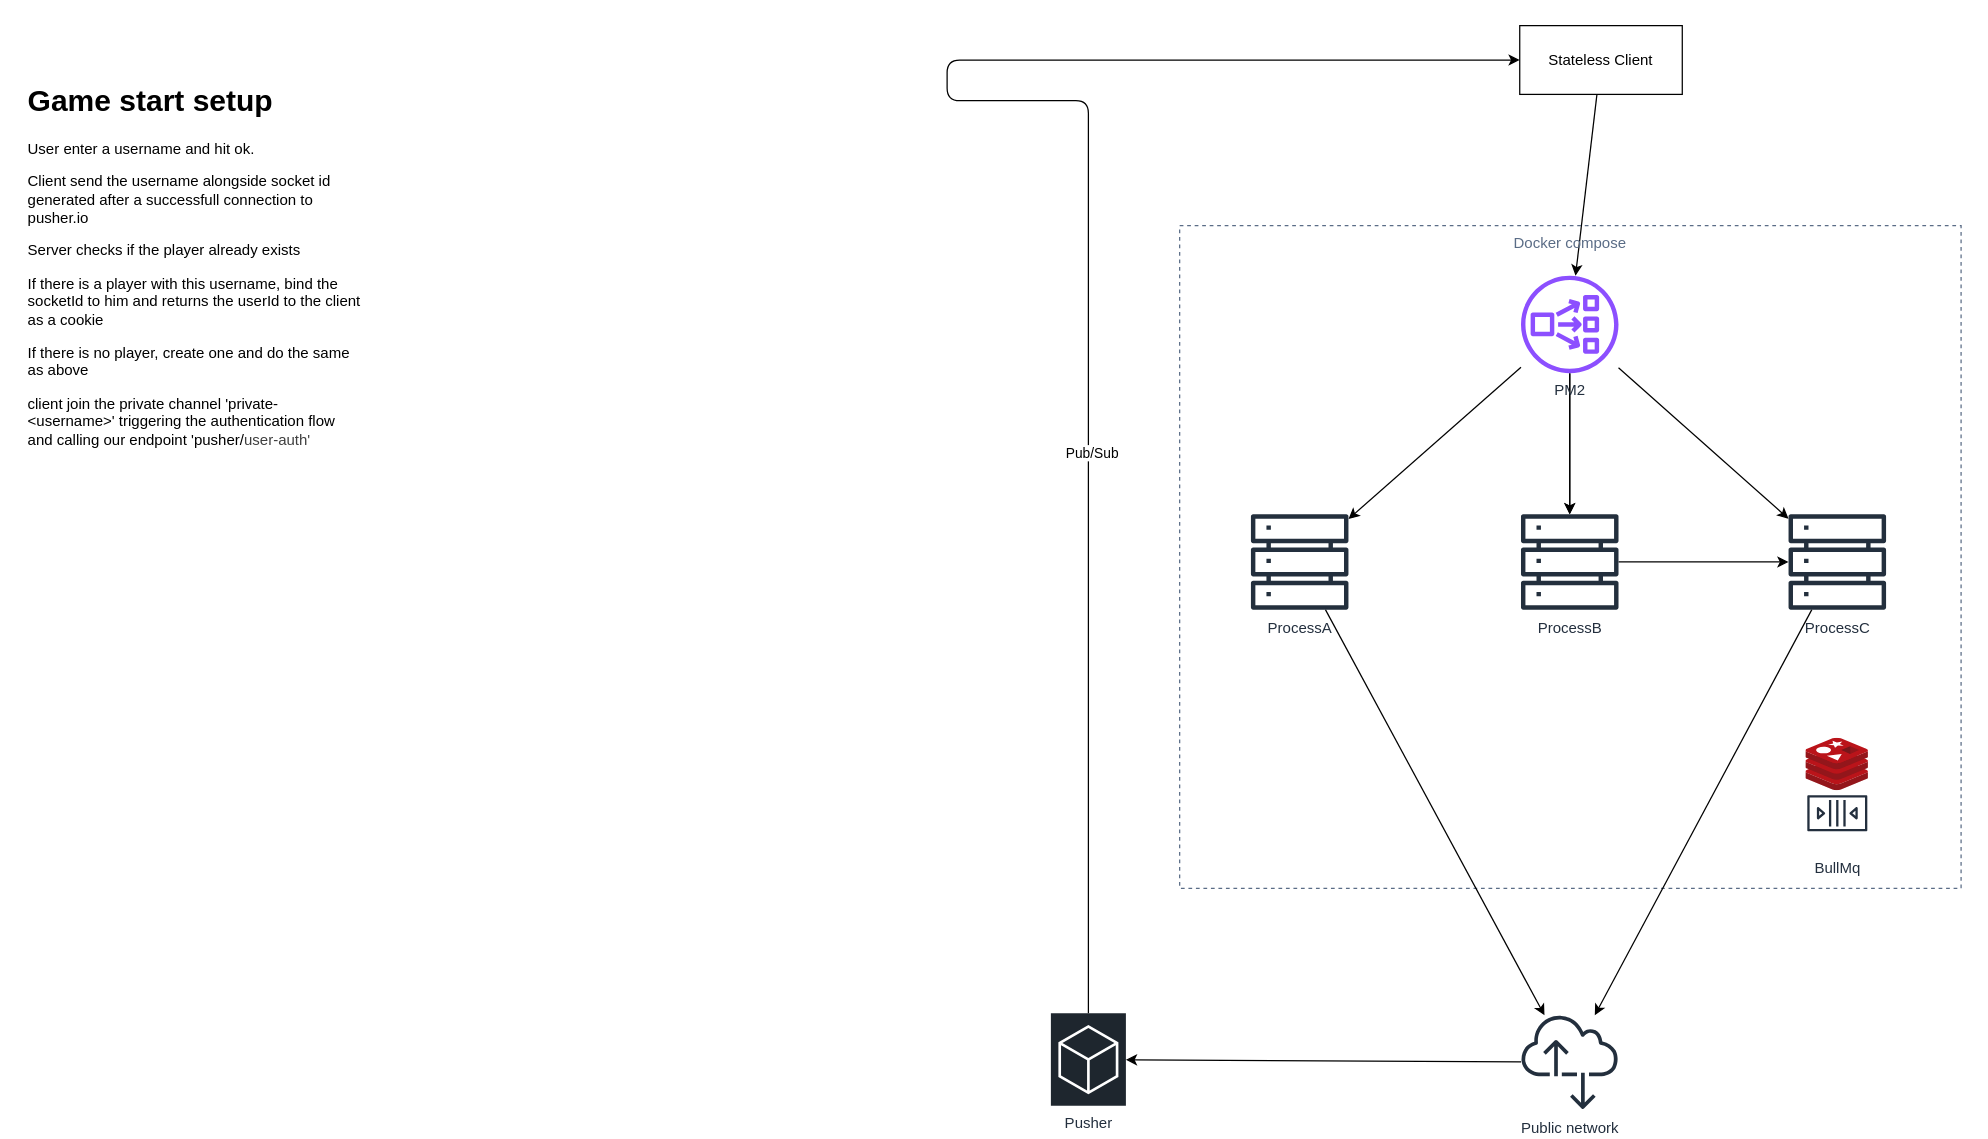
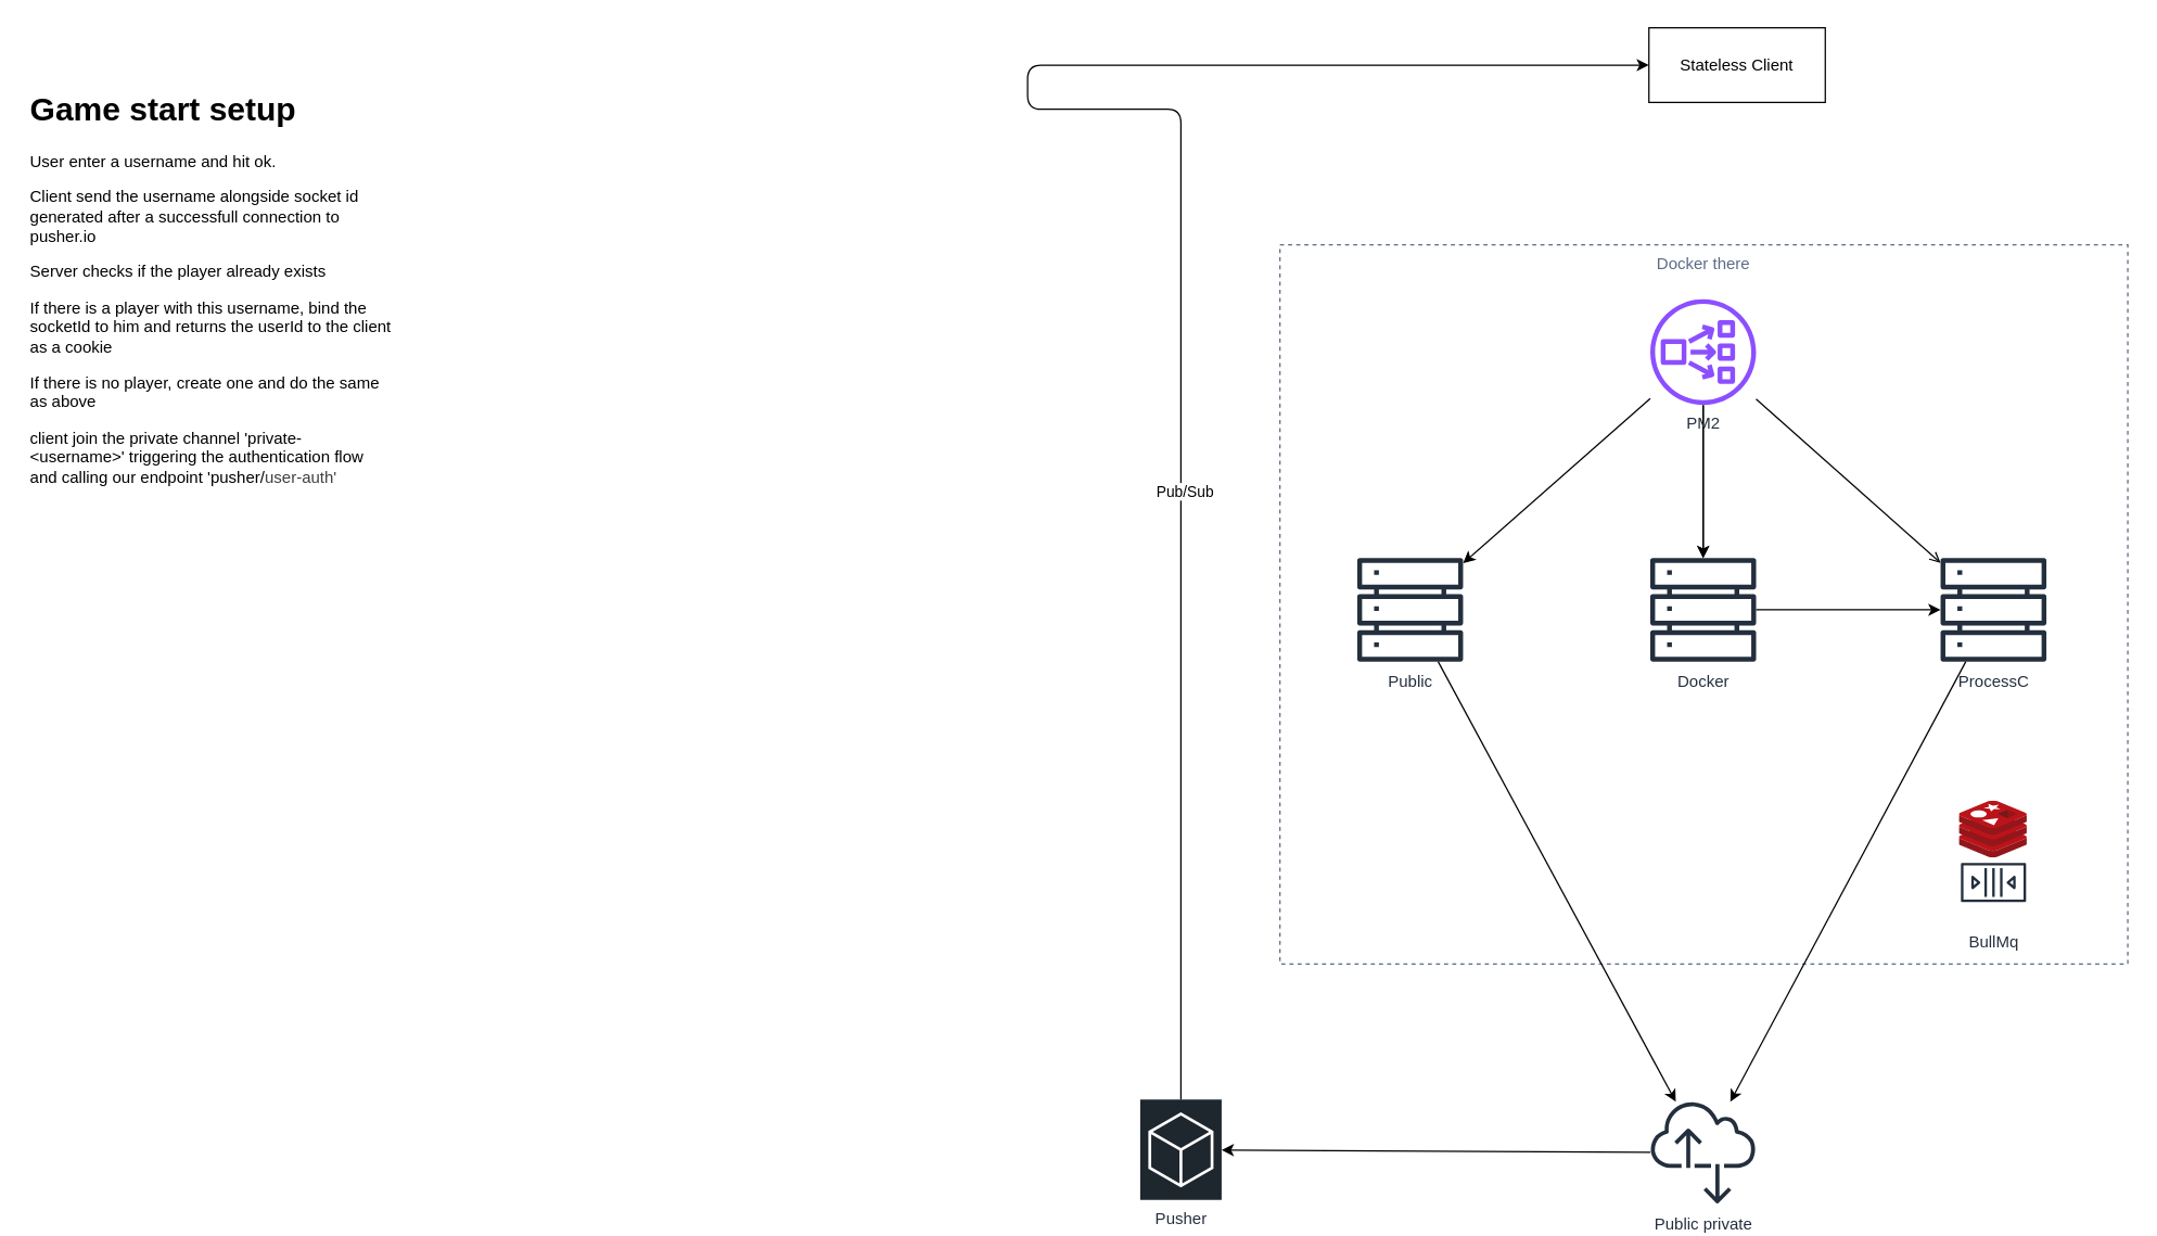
  <mxCell id="0" />
  <mxCell id="1" parent="0" />
- <mxCell id="2" style="edgeStyle=none;html=1;" parent="1" source="3" target="9" edge="1"><mxGeometry relative="1" as="geometry" /></mxCell>
  <mxCell id="3" value="Stateless Client" style="whiteSpace=wrap;html=1;aspect=fixed;" parent="1" vertex="1"><mxGeometry x="1215" y="20" width="130" height="55" as="geometry" /></mxCell>
- <mxCell id="4" value="Docker compose" style="fillColor=none;strokeColor=#5A6C86;dashed=1;verticalAlign=top;fontStyle=0;fontColor=#5A6C86;whiteSpace=wrap;html=1;" parent="1" vertex="1"><mxGeometry x="943" y="180" width="625" height="530" as="geometry" /></mxCell>
- <mxCell id="5" style="edgeStyle=none;html=1;" parent="1" source="9" target="13" edge="1"><mxGeometry relative="1" as="geometry" /></mxCell>
+ <mxCell id="4" value="Docker there" style="fillColor=none;strokeColor=#5A6C86;dashed=1;verticalAlign=top;fontStyle=0;fontColor=#5A6C86;whiteSpace=wrap;html=1;" parent="1" vertex="1"><mxGeometry x="943" y="180" width="625" height="530" as="geometry" /></mxCell>
+ <mxCell id="5" style="edgeStyle=none;html=1;endArrow=open;" parent="1" source="9" target="13" edge="1"><mxGeometry relative="1" as="geometry" /></mxCell>
  <mxCell id="6" style="edgeStyle=none;html=1;" parent="1" source="9" target="15" edge="1"><mxGeometry relative="1" as="geometry" /></mxCell>
  <mxCell id="7" style="edgeStyle=none;html=1;" parent="1" source="9" target="11" edge="1"><mxGeometry relative="1" as="geometry" /></mxCell>
  <mxCell id="8" value="" style="edgeStyle=none;html=1;" parent="1" source="9" target="15" edge="1"><mxGeometry relative="1" as="geometry" /></mxCell>
  <mxCell id="9" value="PM2" style="sketch=0;outlineConnect=0;fontColor=#232F3E;gradientColor=none;fillColor=#8C4FFF;strokeColor=none;dashed=0;verticalLabelPosition=bottom;verticalAlign=top;align=center;html=1;fontSize=12;fontStyle=0;aspect=fixed;pointerEvents=1;shape=mxgraph.aws4.network_load_balancer;" parent="1" vertex="1"><mxGeometry x="1216" y="220" width="78" height="78" as="geometry" /></mxCell>
  <mxCell id="10" style="edgeStyle=none;html=1;" parent="1" source="11" target="17" edge="1"><mxGeometry relative="1" as="geometry" /></mxCell>
- <mxCell id="11" value="ProcessA" style="sketch=0;outlineConnect=0;fontColor=#232F3E;gradientColor=none;fillColor=#232F3D;strokeColor=none;dashed=0;verticalLabelPosition=bottom;verticalAlign=top;align=center;html=1;fontSize=12;fontStyle=0;aspect=fixed;pointerEvents=1;shape=mxgraph.aws4.servers;" parent="1" vertex="1"><mxGeometry x="1000" y="410" width="78" height="78" as="geometry" /></mxCell>
+ <mxCell id="11" value="Public" style="sketch=0;outlineConnect=0;fontColor=#232F3E;gradientColor=none;fillColor=#232F3D;strokeColor=none;dashed=0;verticalLabelPosition=bottom;verticalAlign=top;align=center;html=1;fontSize=12;fontStyle=0;aspect=fixed;pointerEvents=1;shape=mxgraph.aws4.servers;" parent="1" vertex="1"><mxGeometry x="1000" y="410" width="78" height="78" as="geometry" /></mxCell>
  <mxCell id="12" style="edgeStyle=none;html=1;" parent="1" source="13" target="17" edge="1"><mxGeometry relative="1" as="geometry" /></mxCell>
  <mxCell id="13" value="ProcessC&lt;div&gt;&lt;br&gt;&lt;/div&gt;" style="sketch=0;outlineConnect=0;fontColor=#232F3E;gradientColor=none;fillColor=#232F3D;strokeColor=none;dashed=0;verticalLabelPosition=bottom;verticalAlign=top;align=center;html=1;fontSize=12;fontStyle=0;aspect=fixed;pointerEvents=1;shape=mxgraph.aws4.servers;" parent="1" vertex="1"><mxGeometry x="1430" y="410" width="78" height="78" as="geometry" /></mxCell>
  <mxCell id="14" style="edgeStyle=none;html=1;" parent="1" source="15" target="13" edge="1"><mxGeometry relative="1" as="geometry" /></mxCell>
- <mxCell id="15" value="ProcessB" style="sketch=0;outlineConnect=0;fontColor=#232F3E;gradientColor=none;fillColor=#232F3D;strokeColor=none;dashed=0;verticalLabelPosition=bottom;verticalAlign=top;align=center;html=1;fontSize=12;fontStyle=0;aspect=fixed;pointerEvents=1;shape=mxgraph.aws4.servers;" parent="1" vertex="1"><mxGeometry x="1216" y="410" width="78" height="78" as="geometry" /></mxCell>
+ <mxCell id="15" value="Docker" style="sketch=0;outlineConnect=0;fontColor=#232F3E;gradientColor=none;fillColor=#232F3D;strokeColor=none;dashed=0;verticalLabelPosition=bottom;verticalAlign=top;align=center;html=1;fontSize=12;fontStyle=0;aspect=fixed;pointerEvents=1;shape=mxgraph.aws4.servers;" parent="1" vertex="1"><mxGeometry x="1216" y="410" width="78" height="78" as="geometry" /></mxCell>
  <mxCell id="16" style="edgeStyle=none;html=1;" parent="1" source="17" target="20" edge="1"><mxGeometry relative="1" as="geometry" /></mxCell>
- <mxCell id="17" value="Public network" style="sketch=0;outlineConnect=0;fontColor=#232F3E;gradientColor=none;fillColor=#232F3D;strokeColor=none;dashed=0;verticalLabelPosition=bottom;verticalAlign=top;align=center;html=1;fontSize=12;fontStyle=0;aspect=fixed;pointerEvents=1;shape=mxgraph.aws4.internet_alt2;" parent="1" vertex="1"><mxGeometry x="1216" y="810" width="78" height="78" as="geometry" /></mxCell>
+ <mxCell id="17" value="Public private" style="sketch=0;outlineConnect=0;fontColor=#232F3E;gradientColor=none;fillColor=#232F3D;strokeColor=none;dashed=0;verticalLabelPosition=bottom;verticalAlign=top;align=center;html=1;fontSize=12;fontStyle=0;aspect=fixed;pointerEvents=1;shape=mxgraph.aws4.internet_alt2;" parent="1" vertex="1"><mxGeometry x="1216" y="810" width="78" height="78" as="geometry" /></mxCell>
  <mxCell id="18" style="edgeStyle=orthogonalEdgeStyle;html=1;" parent="1" source="20" target="3" edge="1"><mxGeometry relative="1" as="geometry"><mxPoint x="590" y="542" as="sourcePoint" /><mxPoint x="1088" y="70" as="targetPoint" /><Array as="points"><mxPoint x="757" y="80" /></Array></mxGeometry></mxCell>
  <mxCell id="19" value="Pub/Sub" style="edgeLabel;html=1;align=center;verticalAlign=middle;resizable=0;points=[];" parent="18" vertex="1" connectable="0"><mxGeometry x="-0.326" y="-2" relative="1" as="geometry"><mxPoint as="offset" /></mxGeometry></mxCell>
  <mxCell id="20" value="Pusher" style="sketch=0;points=[[0,0,0],[0.25,0,0],[0.5,0,0],[0.75,0,0],[1,0,0],[0,1,0],[0.25,1,0],[0.5,1,0],[0.75,1,0],[1,1,0],[0,0.25,0],[0,0.5,0],[0,0.75,0],[1,0.25,0],[1,0.5,0],[1,0.75,0]];gradientDirection=north;outlineConnect=0;fontColor=#232F3E;gradientColor=none;fillColor=#1E262E;strokeColor=#ffffff;dashed=0;verticalLabelPosition=bottom;verticalAlign=top;align=center;html=1;fontSize=12;fontStyle=0;aspect=fixed;shape=mxgraph.aws4.resourceIcon;resIcon=mxgraph.aws4.general;" parent="1" vertex="1"><mxGeometry x="840" y="810" width="60" height="74" as="geometry" /></mxCell>
  <mxCell id="21" value="BullMq" style="sketch=0;outlineConnect=0;fontColor=#232F3E;gradientColor=none;strokeColor=#232F3E;fillColor=#ffffff;dashed=0;verticalLabelPosition=bottom;verticalAlign=top;align=center;html=1;fontSize=12;fontStyle=0;aspect=fixed;shape=mxgraph.aws4.resourceIcon;resIcon=mxgraph.aws4.queue;" parent="1" vertex="1"><mxGeometry x="1439" y="620" width="60" height="60" as="geometry" /></mxCell>
  <mxCell id="22" value="" style="image;sketch=0;aspect=fixed;html=1;points=[];align=center;fontSize=12;image=img/lib/mscae/Cache_Redis_Product.svg;" parent="1" vertex="1"><mxGeometry x="1444" y="590" width="50" height="42" as="geometry" /></mxCell>
  <mxCell id="23" value="&lt;h1 style=&quot;margin-top: 0px;&quot;&gt;Game start setup&lt;/h1&gt;&lt;p&gt;User enter a username and hit ok.&lt;/p&gt;&lt;p&gt;Client send the username alongside socket id generated after a successfull connection to pusher.io&lt;/p&gt;&lt;p&gt;Server checks if the player already exists&amp;nbsp;&lt;/p&gt;&lt;p&gt;If there is a player with this username, bind the socketId to him and returns the userId to the client as a cookie&lt;/p&gt;&lt;p&gt;If there is no player, create one and do the same as above&lt;/p&gt;&lt;p&gt;client join the private channel 'private-&amp;lt;username&amp;gt;' triggering the authentication flow and calling our endpoint 'pusher/&lt;span style=&quot;color: rgb(63, 63, 63); background-color: transparent;&quot;&gt;user-&lt;/span&gt;&lt;span style=&quot;color: rgb(63, 63, 63); background-color: transparent;&quot;&gt;auth'&lt;/span&gt;&lt;/p&gt;&lt;p&gt;&lt;br&gt;&lt;/p&gt;" style="text;html=1;whiteSpace=wrap;overflow=hidden;rounded=0;" parent="1" vertex="1"><mxGeometry x="20" y="60" width="270" height="340" as="geometry" /></mxCell>
